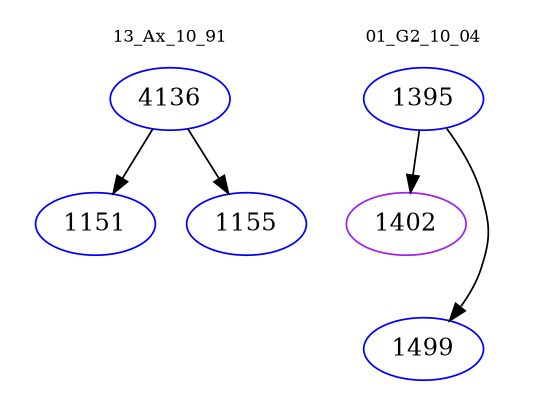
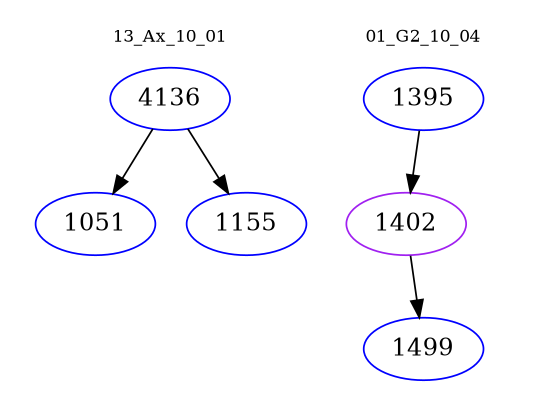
  digraph {
    node [color=blue]
    edge [color=black]
    n1 [label=4136]
-   n2 [label=1151]
+   n2 [label=1051]
    n3 [label=1155]
    n4 [label=1395]
    n5 [color=purple label=1402]
    n6 [label=1499]
    subgraph cluster_1 {
      color=white
      fontsize=10
-     label="13_Ax_10_91"
+     label="13_Ax_10_01"
      n1
      n2
      n3
    }
    subgraph cluster_2 {
      color=white
      fontsize=10
      label="01_G2_10_04"
      n4
      n5
      n6
    }
    n1 -> n2
    n1 -> n3
    n4 -> n5
-   n4 -> n6
+   n5 -> n6
  }
